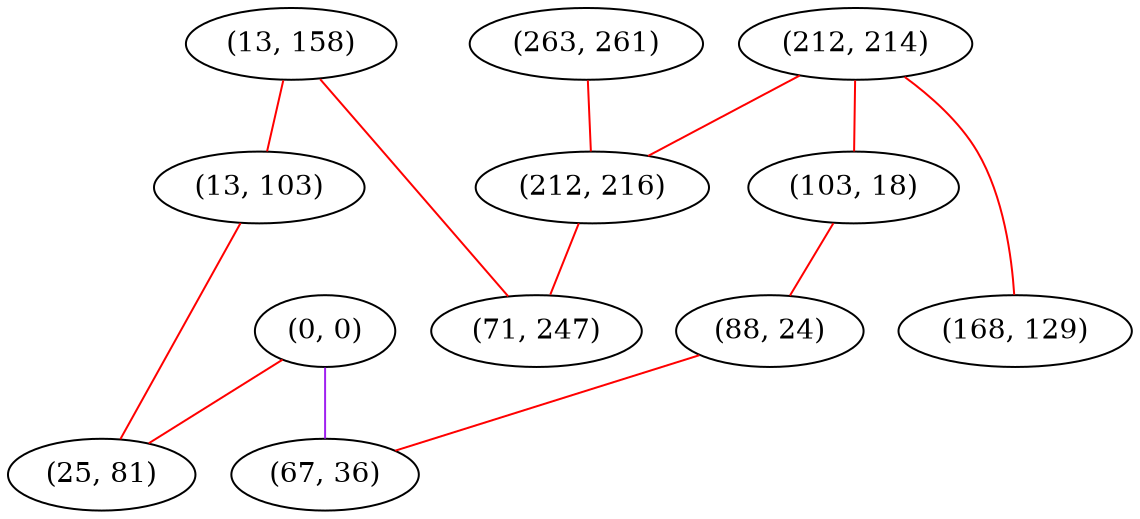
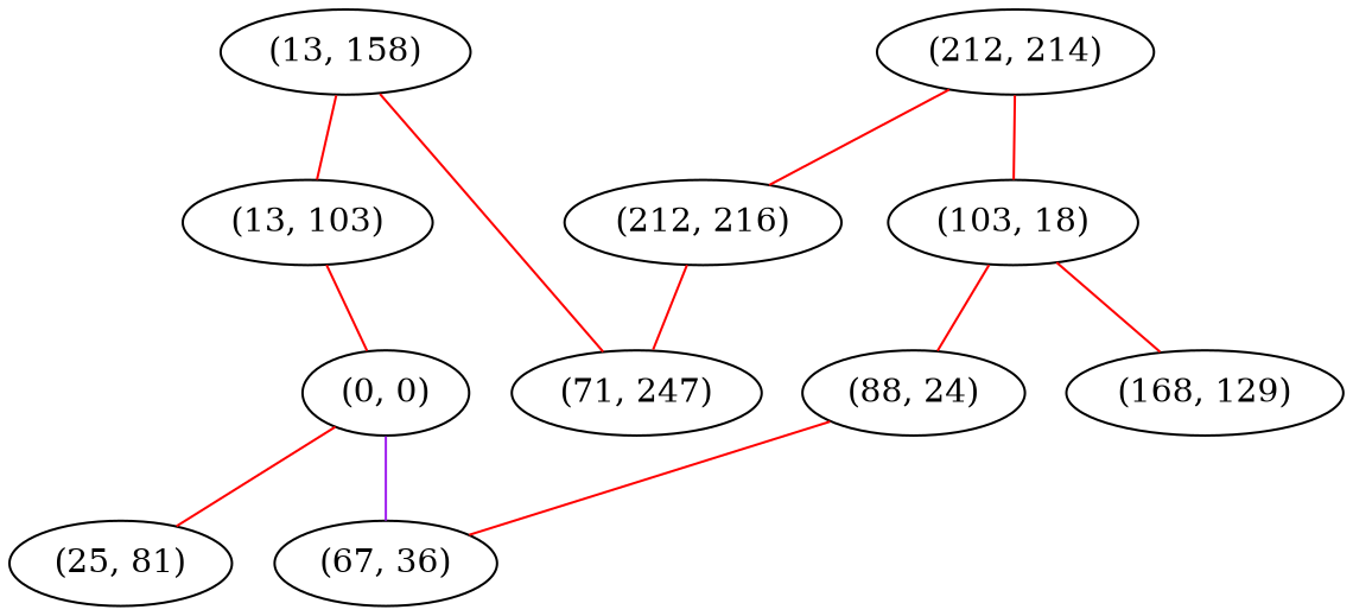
  graph {
    edge [color=red weight=1]
-   "(263, 261)"
    "(212, 216)"
    "(71, 247)"
    "(0, 0)"
    "(67, 36)"
    "(25, 81)"
    "(212, 214)"
    "(168, 129)"
    "(103, 18)"
    "(88, 24)"
    "(13, 158)"
    "(13, 103)"
-   "(263, 261)" -- "(212, 216)"
    "(212, 216)" -- "(71, 247)"
    "(0, 0)" -- "(67, 36)" [color=purple weight=4]
    "(0, 0)" -- "(25, 81)"
    "(212, 214)" -- "(212, 216)"
-   "(212, 214)" -- "(168, 129)"
+   "(103, 18)" -- "(168, 129)"
    "(212, 214)" -- "(103, 18)"
    "(103, 18)" -- "(88, 24)"
    "(88, 24)" -- "(67, 36)"
    "(13, 158)" -- "(71, 247)"
    "(13, 158)" -- "(13, 103)"
-   "(13, 103)" -- "(25, 81)"
+   "(13, 103)" -- "(0, 0)"
  }
